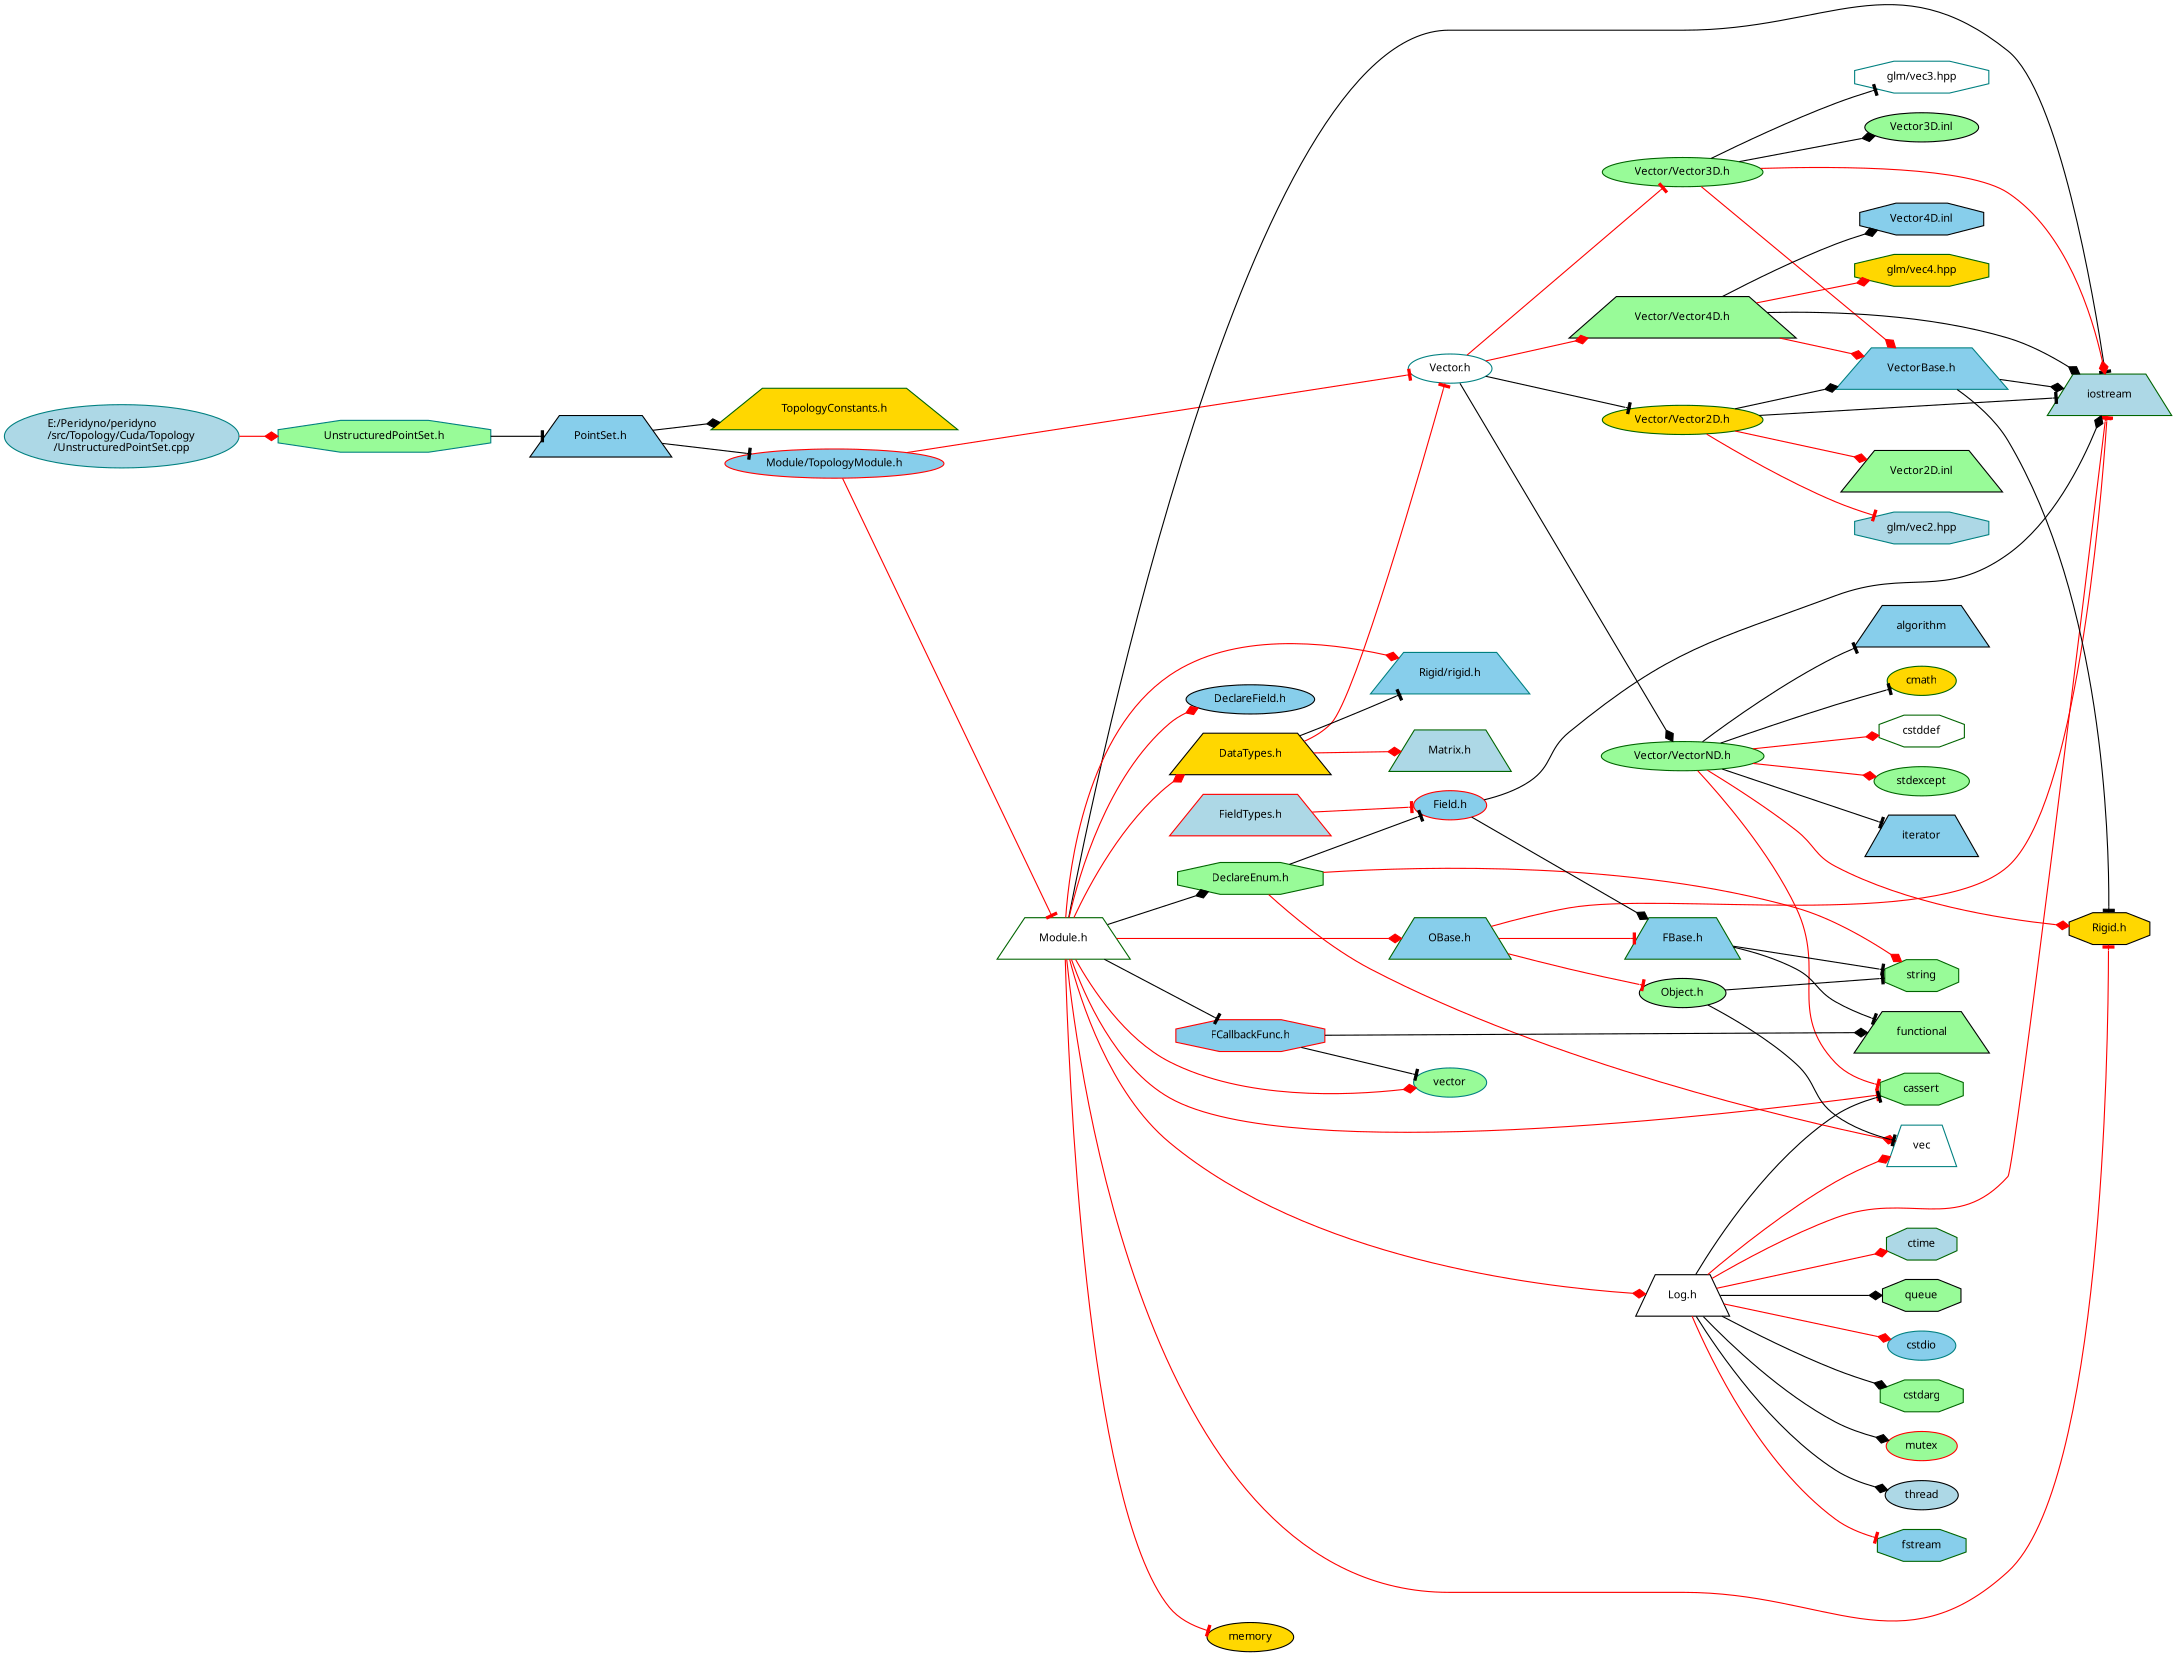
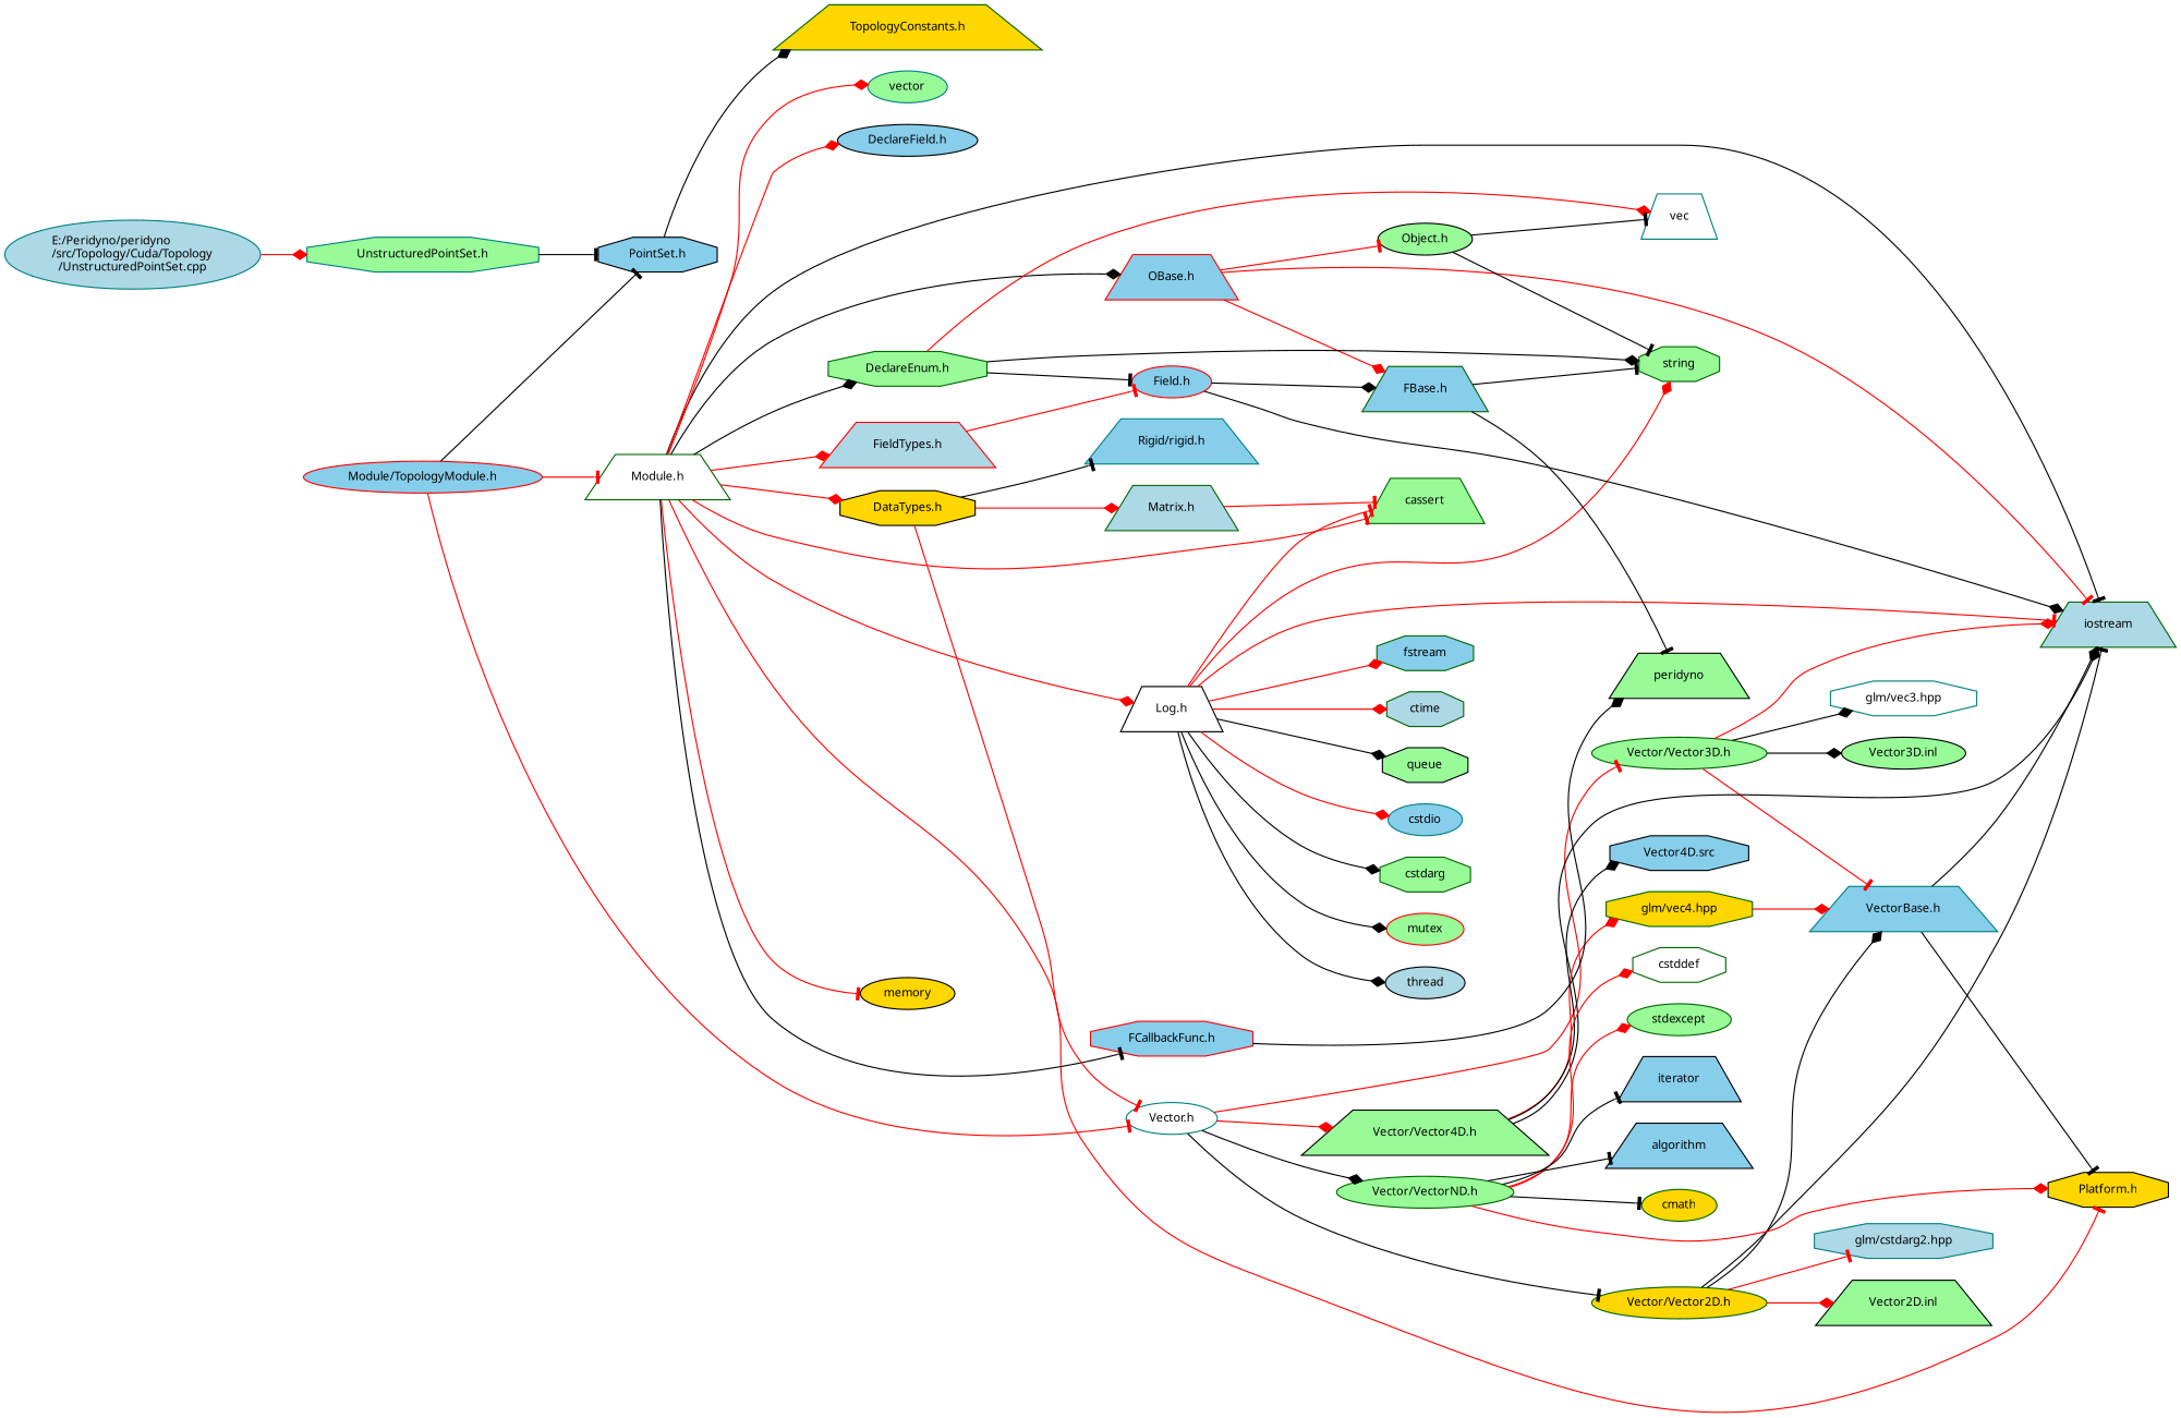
  digraph {
    fontname="Noto Sans"
    rankdir=LR
    node [color=darkgreen fillcolor=palegreen fontname="Noto Sans" fontsize=10 shape=trapezium style=filled]
    edge [arrowhead=diamond color=red fontname="Noto Sans" fontsize=10 labelfontname=Helvetica labelfontsize=10 style=solid]
    n1 [color=teal fillcolor=lightblue fontcolor=black height=0.2 label="E:/Peridyno/peridyno\l/src/Topology/Cuda/Topology\l/UnstructuredPointSet.cpp" shape=ellipse width=0.4]
    n2 [color=teal height=0.2 label="UnstructuredPointSet.h" shape=octagon width=0.4]
-   n3 [color=black fillcolor=skyblue height=0.2 label="PointSet.h" width=0.4]
+   n3 [color=black fillcolor=skyblue height=0.2 label="PointSet.h" shape=octagon width=0.4]
    n4 [fillcolor=gold height=0.2 label="TopologyConstants.h" width=0.4]
    n5 [color=red fillcolor=skyblue height=0.2 label="Module/TopologyModule.h" shape=ellipse width=0.4]
    n6 [color=teal fillcolor=white height=0.2 label="Vector.h" shape=ellipse width=0.4]
    n7 [fillcolor=white height=0.2 label="Module.h" width=0.4]
    n8 [fillcolor=gold height=0.2 label="Vector/Vector2D.h" shape=ellipse width=0.4]
    n9 [height=0.2 label="Vector/Vector3D.h" shape=ellipse width=0.4]
    n10 [color=black height=0.2 label="Vector/Vector4D.h" width=0.4]
    n11 [height=0.2 label="Vector/VectorND.h" shape=ellipse width=0.4]
    n12 [fillcolor=lightblue height=0.2 label=iostream width=0.4]
-   n13 [color=black fillcolor=gold height=0.2 label="Rigid.h" shape=octagon width=0.4]
-   n14 [height=0.2 label=cassert shape=octagon width=0.4]
+   n13 [color=black fillcolor=gold height=0.2 label="Platform.h" shape=octagon width=0.4]
+   n14 [height=0.2 label=cassert width=0.4]
    n15 [color=black fillcolor=gold height=0.2 label=memory shape=ellipse width=0.4]
    n16 [color=teal height=0.2 label=vector shape=ellipse width=0.4]
-   n17 [fillcolor=skyblue height=0.2 label="OBase.h" width=0.4]
+   n17 [color=red fillcolor=skyblue height=0.2 label="OBase.h" width=0.4]
    n18 [color=black fillcolor=white height=0.2 label="Log.h" width=0.4]
-   n19 [color=black fillcolor=gold height=0.2 label="DataTypes.h" width=0.4]
+   n19 [color=black fillcolor=gold height=0.2 label="DataTypes.h" shape=octagon width=0.4]
    n20 [height=0.2 label="DeclareEnum.h" shape=octagon width=0.4]
    n21 [color=black fillcolor=skyblue height=0.2 label="DeclareField.h" shape=ellipse width=0.4]
    n22 [color=red fillcolor=skyblue height=0.2 label="FCallbackFunc.h" shape=octagon width=0.4]
    n23 [color=red fillcolor=lightblue height=0.2 label="FieldTypes.h" width=0.4]
-   n24 [color=teal fillcolor=lightblue height=0.2 label="glm/vec2.hpp" shape=octagon width=0.4]
+   n24 [color=teal fillcolor=lightblue height=0.2 label="glm/cstdarg2.hpp" shape=octagon width=0.4]
    n25 [color=teal fillcolor=skyblue height=0.2 label="VectorBase.h" width=0.4]
    n26 [color=black height=0.2 label="Vector2D.inl" width=0.4]
    n27 [color=teal fillcolor=white height=0.2 label="glm/vec3.hpp" shape=octagon width=0.4]
    n28 [color=black height=0.2 label="Vector3D.inl" shape=ellipse width=0.4]
    n29 [fillcolor=gold height=0.2 label="glm/vec4.hpp" shape=octagon width=0.4]
-   n30 [color=black fillcolor=skyblue height=0.2 label="Vector4D.inl" shape=octagon width=0.4]
+   n30 [color=black fillcolor=skyblue height=0.2 label="Vector4D.src" shape=octagon width=0.4]
    n31 [fillcolor=white height=0.2 label=cstddef shape=octagon width=0.4]
    n32 [height=0.2 label=stdexcept shape=ellipse width=0.4]
    n33 [color=black fillcolor=skyblue height=0.2 label=iterator width=0.4]
    n34 [color=black fillcolor=skyblue height=0.2 label=algorithm width=0.4]
    n35 [fillcolor=gold height=0.2 label=cmath shape=ellipse width=0.4]
    n36 [fillcolor=skyblue height=0.2 label="FBase.h" width=0.4]
    n37 [color=black height=0.2 label="Object.h" shape=ellipse width=0.4]
    n38 [height=0.2 label=string shape=octagon width=0.4]
    n39 [color=red height=0.2 label=mutex shape=ellipse width=0.4]
    n40 [color=black fillcolor=lightblue height=0.2 label=thread shape=ellipse width=0.4]
    n41 [fillcolor=skyblue height=0.2 label=fstream shape=octagon width=0.4]
    n42 [fillcolor=lightblue height=0.2 label=ctime shape=octagon width=0.4]
    n43 [color=black height=0.2 label=queue shape=octagon width=0.4]
    n44 [color=teal fillcolor=skyblue height=0.2 label=cstdio shape=ellipse width=0.4]
    n45 [height=0.2 label=cstdarg shape=octagon width=0.4]
    n46 [fillcolor=lightblue height=0.2 label="Matrix.h" width=0.4]
    n47 [color=teal fillcolor=skyblue height=0.2 label="Rigid/rigid.h" width=0.4]
    n48 [color=teal fillcolor=white height=0.2 label=vec width=0.4]
    n49 [color=red fillcolor=skyblue height=0.2 label="Field.h" shape=ellipse width=0.4]
-   n50 [color=black height=0.2 label=functional width=0.4]
+   n50 [color=black height=0.2 label=peridyno width=0.4]
    n1 -> n2
    n2 -> n3 [arrowhead=tee color=black]
    n3 -> n4 [color=black]
-   n3 -> n5 [arrowhead=tee color=black]
+   n5 -> n3 [arrowhead=tee color=black]
    n5 -> n6 [arrowhead=tee]
    n5 -> n7 [arrowhead=tee]
    n6 -> n8 [arrowhead=tee color=black]
    n6 -> n9 [arrowhead=tee]
    n6 -> n10
    n6 -> n11 [color=black]
    n7 -> n12 [arrowhead=tee color=black]
    n7 -> n13 [arrowhead=tee]
    n7 -> n14 [arrowhead=tee]
    n7 -> n15 [arrowhead=tee]
    n7 -> n16
-   n7 -> n17
+   n7 -> n17 [color=black]
    n7 -> n18
    n7 -> n19
    n7 -> n20 [color=black]
    n7 -> n21
    n7 -> n22 [arrowhead=tee color=black]
-   n7 -> n47
+   n7 -> n23
    n8 -> n12 [arrowhead=tee color=black]
    n8 -> n24 [arrowhead=tee]
    n8 -> n25 [color=black]
    n8 -> n26
    n9 -> n12
-   n9 -> n25
-   n9 -> n27 [arrowhead=tee color=black]
+   n9 -> n25 [arrowhead=tee]
+   n9 -> n27 [color=black]
    n9 -> n28 [color=black]
    n10 -> n12 [color=black]
-   n10 -> n25
+   n29 -> n25
    n10 -> n29
    n10 -> n30 [color=black]
    n11 -> n13
-   n11 -> n14 [arrowhead=tee]
+   n46 -> n14 [arrowhead=tee]
    n11 -> n31
    n11 -> n32
    n11 -> n33 [arrowhead=tee color=black]
    n11 -> n34 [arrowhead=tee color=black]
    n11 -> n35 [arrowhead=tee color=black]
    n17 -> n12 [arrowhead=tee]
-   n17 -> n36 [arrowhead=tee]
+   n17 -> n36
    n17 -> n37 [arrowhead=tee]
    n18 -> n12 [arrowhead=tee]
-   n18 -> n14 [arrowhead=tee color=black]
-   n18 -> n48
+   n18 -> n14 [arrowhead=tee]
+   n18 -> n38
    n18 -> n39 [color=black]
    n18 -> n40 [color=black]
-   n18 -> n41 [arrowhead=tee]
+   n18 -> n41
    n18 -> n42
    n18 -> n43 [color=black]
    n18 -> n44
    n18 -> n45 [color=black]
    n19 -> n6 [arrowhead=tee]
    n19 -> n46
    n19 -> n47 [arrowhead=tee color=black]
-   n20 -> n38
+   n20 -> n38 [color=black]
    n20 -> n48
    n20 -> n49 [arrowhead=tee color=black]
-   n22 -> n16 [arrowhead=tee color=black]
    n22 -> n50 [color=black]
    n23 -> n49 [arrowhead=tee]
    n25 -> n12 [color=black]
    n25 -> n13 [arrowhead=tee color=black]
    n36 -> n38 [arrowhead=tee color=black]
    n36 -> n50 [arrowhead=tee color=black]
    n37 -> n38 [arrowhead=tee color=black]
    n37 -> n48 [arrowhead=tee color=black]
    n49 -> n12 [color=black]
    n49 -> n36 [color=black]
  }
